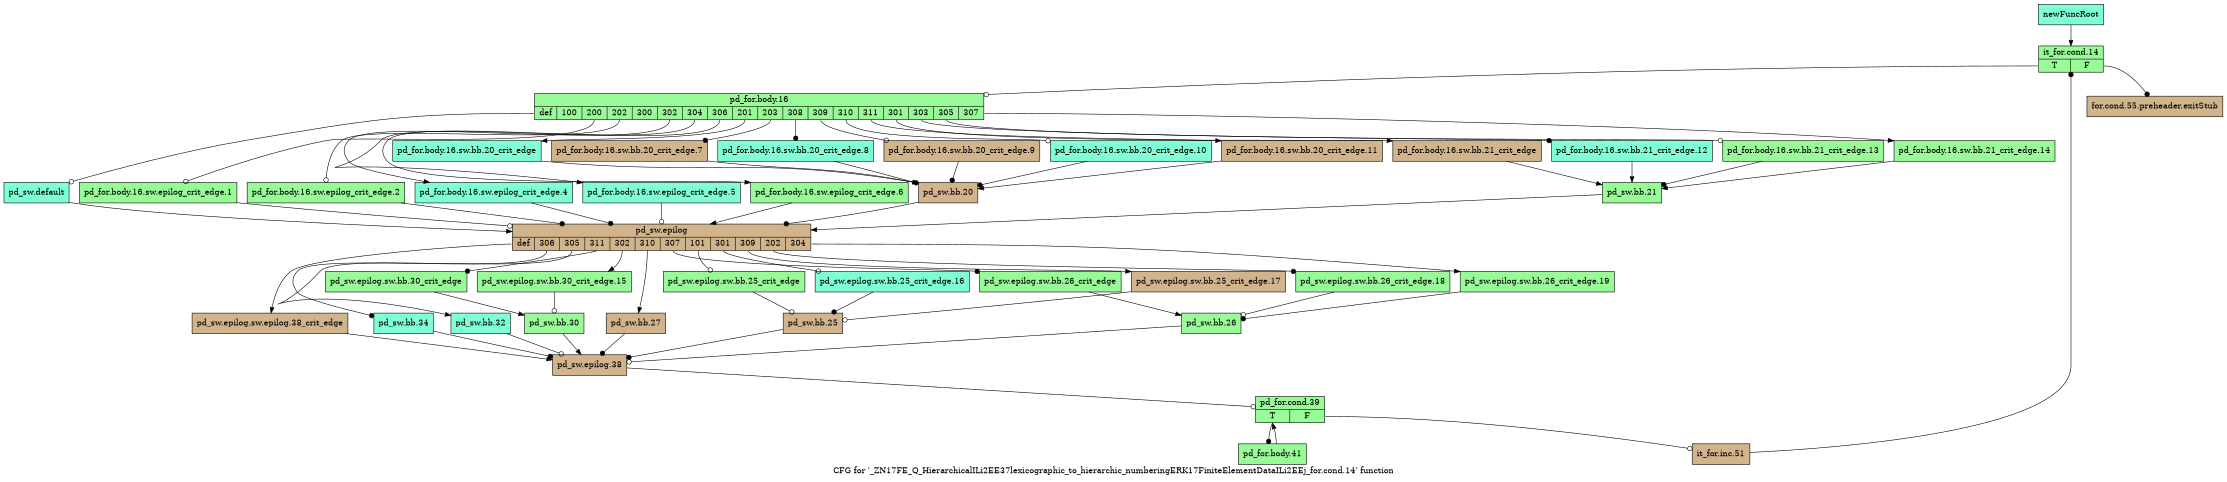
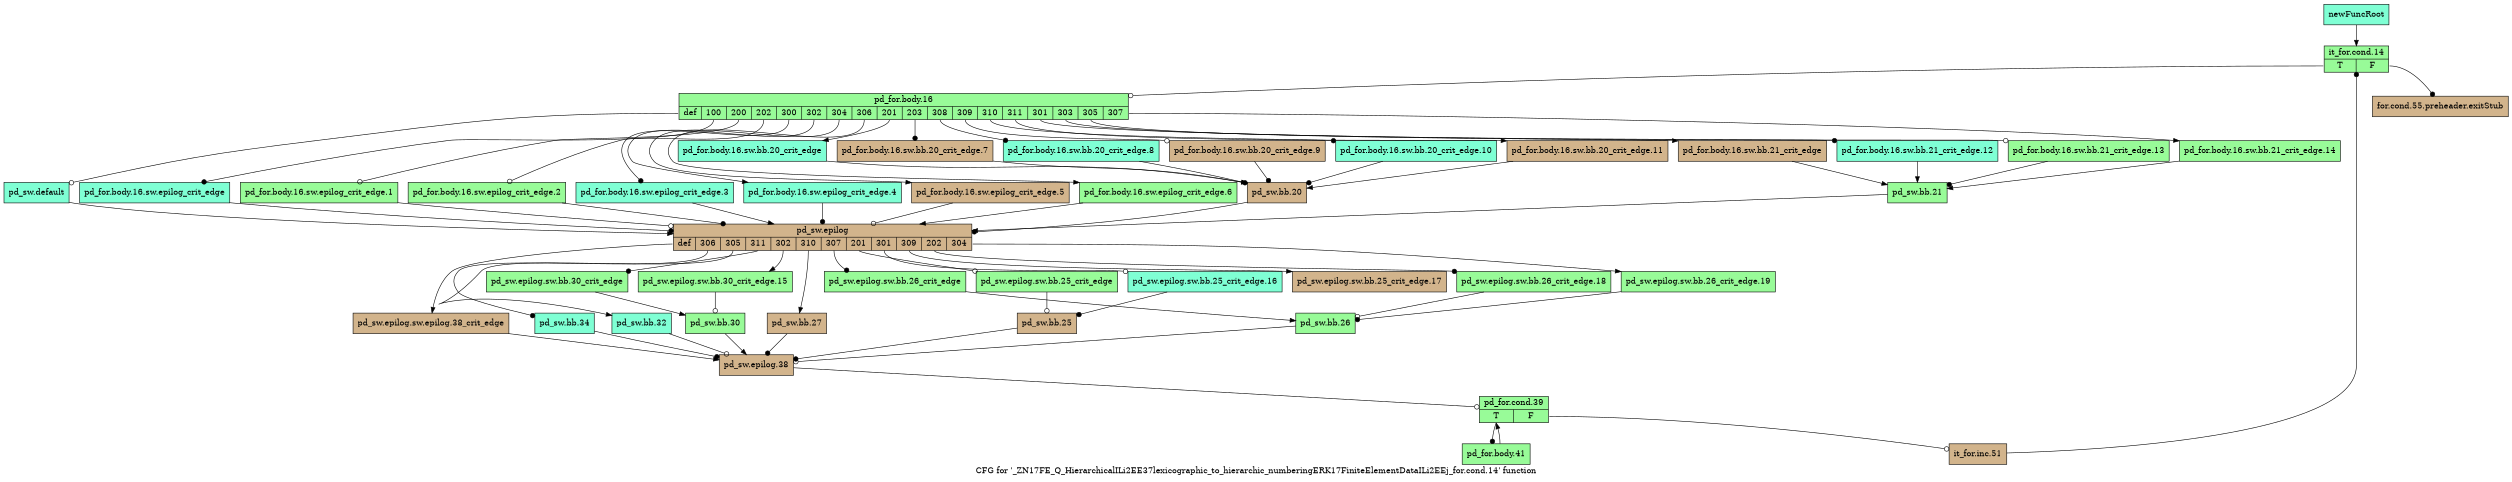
  digraph {
    label="CFG for '_ZN17FE_Q_HierarchicalILi2EE37lexicographic_to_hierarchic_numberingERK17FiniteElementDataILi2EEj_for.cond.14' function"
    node [fillcolor=palegreen shape=record style=filled]
    edge [arrowhead=normal]
    n1 [fillcolor=aquamarine label="{newFuncRoot}"]
    n2 [label="{it_for.cond.14|{<s0>T|<s1>F}}"]
    n3 [fillcolor=tan label="{for.cond.55.preheader.exitStub}"]
    n4 [label="{pd_for.body.16|{<s0>def|<s1>100|<s2>200|<s3>202|<s4>300|<s5>302|<s6>304|<s7>306|<s8>201|<s9>203|<s10>308|<s11>309|<s12>310|<s13>311|<s14>301|<s15>303|<s16>305|<s17>307}}"]
    n5 [fillcolor=aquamarine label="{pd_sw.default}"]
+   n6 [fillcolor=aquamarine label="{pd_for.body.16.sw.epilog_crit_edge}"]
    n7 [label="{pd_for.body.16.sw.epilog_crit_edge.1}"]
    n8 [label="{pd_for.body.16.sw.epilog_crit_edge.2}"]
+   n9 [fillcolor=aquamarine label="{pd_for.body.16.sw.epilog_crit_edge.3}"]
    n10 [fillcolor=aquamarine label="{pd_for.body.16.sw.epilog_crit_edge.4}"]
-   n11 [fillcolor=aquamarine label="{pd_for.body.16.sw.epilog_crit_edge.5}"]
+   n11 [fillcolor=tan label="{pd_for.body.16.sw.epilog_crit_edge.5}"]
    n12 [label="{pd_for.body.16.sw.epilog_crit_edge.6}"]
    n13 [fillcolor=aquamarine label="{pd_for.body.16.sw.bb.20_crit_edge}"]
    n14 [fillcolor=tan label="{pd_for.body.16.sw.bb.20_crit_edge.7}"]
    n15 [fillcolor=aquamarine label="{pd_for.body.16.sw.bb.20_crit_edge.8}"]
    n16 [fillcolor=tan label="{pd_for.body.16.sw.bb.20_crit_edge.9}"]
    n17 [fillcolor=aquamarine label="{pd_for.body.16.sw.bb.20_crit_edge.10}"]
    n18 [fillcolor=tan label="{pd_for.body.16.sw.bb.20_crit_edge.11}"]
    n19 [fillcolor=tan label="{pd_for.body.16.sw.bb.21_crit_edge}"]
    n20 [fillcolor=aquamarine label="{pd_for.body.16.sw.bb.21_crit_edge.12}"]
    n21 [label="{pd_for.body.16.sw.bb.21_crit_edge.13}"]
    n22 [label="{pd_for.body.16.sw.bb.21_crit_edge.14}"]
-   n23 [fillcolor=tan label="{pd_sw.epilog|{<s0>def|<s1>306|<s2>305|<s3>311|<s4>302|<s5>310|<s6>307|<s7>101|<s8>301|<s9>309|<s10>202|<s11>304}}"]
+   n23 [fillcolor=tan label="{pd_sw.epilog|{<s0>def|<s1>306|<s2>305|<s3>311|<s4>302|<s5>310|<s6>307|<s7>201|<s8>301|<s9>309|<s10>202|<s11>304}}"]
    n24 [fillcolor=tan label="{pd_sw.bb.20}"]
    n25 [label="{pd_sw.bb.21}"]
    n26 [fillcolor=tan label="{pd_sw.epilog.sw.epilog.38_crit_edge}"]
    n27 [fillcolor=aquamarine label="{pd_sw.bb.34}"]
    n28 [fillcolor=aquamarine label="{pd_sw.bb.32}"]
    n29 [label="{pd_sw.epilog.sw.bb.30_crit_edge}"]
    n30 [label="{pd_sw.epilog.sw.bb.30_crit_edge.15}"]
    n31 [fillcolor=tan label="{pd_sw.bb.27}"]
    n32 [label="{pd_sw.epilog.sw.bb.26_crit_edge}"]
    n33 [label="{pd_sw.epilog.sw.bb.25_crit_edge}"]
    n34 [fillcolor=aquamarine label="{pd_sw.epilog.sw.bb.25_crit_edge.16}"]
    n35 [fillcolor=tan label="{pd_sw.epilog.sw.bb.25_crit_edge.17}"]
    n36 [label="{pd_sw.epilog.sw.bb.26_crit_edge.18}"]
    n37 [label="{pd_sw.epilog.sw.bb.26_crit_edge.19}"]
    n38 [fillcolor=tan label="{pd_sw.epilog.38}"]
    n39 [label="{pd_sw.bb.30}"]
    n40 [label="{pd_sw.bb.26}"]
    n41 [fillcolor=tan label="{pd_sw.bb.25}"]
    n42 [label="{pd_for.cond.39|{<s0>T|<s1>F}}"]
    n43 [label="{pd_for.body.41}"]
    n44 [fillcolor=tan label="{it_for.inc.51}"]
    n1 -> n2
    n2 -> n3 [arrowhead=dot tailport=s1]
    n2 -> n4 [arrowhead=odot tailport=s0]
    n4 -> n5 [arrowhead=odot tailport=s0]
+   n4 -> n6 [arrowhead=dot tailport=s1]
    n4 -> n7 [arrowhead=odot tailport=s2]
    n4 -> n8 [arrowhead=odot tailport=s3]
+   n4 -> n9 [arrowhead=dot tailport=s4]
    n4 -> n10 [tailport=s5]
    n4 -> n11 [tailport=s6]
    n4 -> n12 [tailport=s7]
    n4 -> n13 [tailport=s8]
    n4 -> n14 [arrowhead=dot tailport=s9]
    n4 -> n15 [arrowhead=dot tailport=s10]
    n4 -> n16 [arrowhead=odot tailport=s11]
-   n4 -> n17 [arrowhead=odot tailport=s12]
+   n4 -> n17 [arrowhead=dot tailport=s12]
    n4 -> n18 [tailport=s13]
    n4 -> n19 [tailport=s14]
    n4 -> n20 [arrowhead=dot tailport=s15]
    n4 -> n21 [arrowhead=odot tailport=s16]
    n4 -> n22 [tailport=s17]
    n5 -> n23
+   n6 -> n23 [arrowhead=dot]
    n7 -> n23 [arrowhead=odot]
    n8 -> n23 [arrowhead=dot]
+   n9 -> n23
    n10 -> n23 [arrowhead=dot]
    n11 -> n23 [arrowhead=odot]
    n12 -> n23
    n13 -> n24
    n14 -> n24
    n15 -> n24 [arrowhead=dot]
    n16 -> n24 [arrowhead=dot]
    n17 -> n24 [arrowhead=dot]
    n18 -> n24
    n19 -> n25
    n20 -> n25
    n21 -> n25 [arrowhead=dot]
    n22 -> n25
    n23 -> n26 [tailport=s0]
    n23 -> n27 [arrowhead=dot tailport=s1]
    n23 -> n28 [tailport=s2]
    n23 -> n29 [arrowhead=dot tailport=s3]
    n23 -> n30 [tailport=s4]
    n23 -> n31 [tailport=s5]
    n23 -> n32 [arrowhead=dot tailport=s6]
    n23 -> n33 [arrowhead=odot tailport=s7]
    n23 -> n34 [arrowhead=odot tailport=s8]
    n23 -> n35 [tailport=s9]
    n23 -> n36 [arrowhead=dot tailport=s10]
    n23 -> n37 [tailport=s11]
    n24 -> n23 [arrowhead=dot]
    n25 -> n23
    n26 -> n38
    n27 -> n38 [arrowhead=dot]
    n28 -> n38 [arrowhead=odot]
    n29 -> n39
    n30 -> n39 [arrowhead=odot]
    n31 -> n38 [arrowhead=dot]
    n32 -> n40
    n33 -> n41 [arrowhead=odot]
    n34 -> n41 [arrowhead=dot]
-   n35 -> n41 [arrowhead=odot]
    n36 -> n40 [arrowhead=odot]
    n37 -> n40 [arrowhead=dot]
    n38 -> n42 [arrowhead=odot]
    n39 -> n38
    n40 -> n38 [arrowhead=odot]
    n41 -> n38 [arrowhead=dot]
    n42 -> n43 [arrowhead=dot tailport=s0]
    n42 -> n44 [arrowhead=odot tailport=s1]
    n43 -> n42
    n44 -> n2 [arrowhead=dot]
  }
